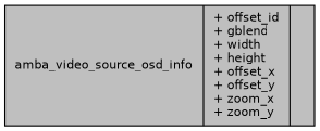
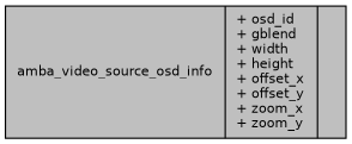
  digraph {
    rankdir=LR
-   n1 [color=black fillcolor=grey75 fontcolor=black fontname=Helvetica fontsize=10 height=0.2 label="{amba_video_source_osd_info\n|+ offset_id\l+ gblend\l+ width\l+ height\l+ offset_x\l+ offset_y\l+ zoom_x\l+ zoom_y\l|}" shape=record style=filled width=0.4]
+   n1 [color=black fillcolor=grey75 fontcolor=black fontname=Helvetica fontsize=10 height=0.2 label="{amba_video_source_osd_info\n|+ osd_id\l+ gblend\l+ width\l+ height\l+ offset_x\l+ offset_y\l+ zoom_x\l+ zoom_y\l|}" shape=record style=filled width=0.4]
  }
